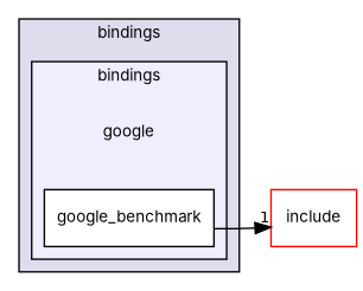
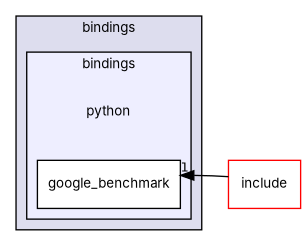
  digraph {
    compound=true
    rankdir=LR
    fontname=Inter
    node [fontname=Inter fontsize=10 shape=box fillcolor=white style=filled]
-   n1 [label=google shape=plaintext fillcolor="" style=""]
+   n1 [label=python shape=plaintext fillcolor="" style=""]
    n2 [label=google_benchmark]
    n3 [color=red label=include]
    subgraph cluster_1 {
      bgcolor="#ddddee"
      fontsize=10
      label=bindings
      pencolor=black
      subgraph cluster_2 {
        bgcolor="#eeeeff"
        fontsize=10
        pencolor=black
        n1
        n2
      }
    }
-   n2 -> n3 [headlabel=1 labeldistance=1.5 labelfontname=Helvetica labelfontsize=10 fontname=Inter]
+   n3 -> n2 [headlabel=1 labeldistance=1.5 labelfontname=Helvetica labelfontsize=10 fontname=Inter]
  }
